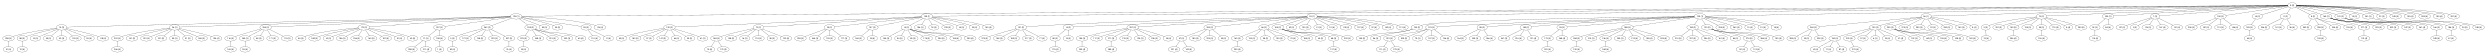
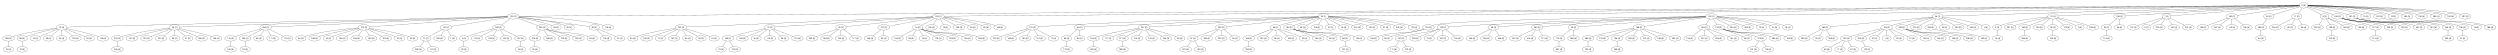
  graph {
    fontname=Roboto
    node [fontname=Roboto]
    edge [fontname=Roboto]
    "0 (0)"
    "128 (1)"
    "159 (1)"
    "53 (1)"
    "120 (1)"
    "56 (1)"
    "73 (2)"
    "235 (2)"
    "7 (2)"
    "100 (2)"
    "54 (2)"
    "11 (2)"
    "8 (2)"
    "165 (2)"
    "181 (2)"
    "19 (3)"
    "241 (3)"
    "22 (3)"
    "243 (3)"
    "139 (4)"
    "283 (4)"
    "109 (4)"
    "297 (4)"
    "15 (2)"
    "26 (2)"
    "294 (2)"
    "272 (2)"
    "237 (2)"
    "262 (2)"
    "255 (2)"
    "49 (3)"
    "55 (3)"
    "28 (3)"
    "176 (4)"
    "192 (2)"
    "72 (2)"
    "20 (2)"
    "157 (2)"
    "14 (2)"
    "106 (3)"
    "78 (3)"
    "229 (3)"
    "34 (3)"
    "29 (4)"
    "145 (4)"
    "151 (2)"
    "63 (2)"
    "257 (2)"
    "293 (2)"
    "46 (2)"
    "104 (2)"
    "82 (3)"
    "135 (3)"
    "31 (3)"
    "10 (4)"
    "210 (4)"
    "197 (4)"
    "57 (4)"
    "242 (4)"
    "112 (4)"
    "193 (2)"
    "123 (2)"
    "89 (2)"
    "285 (2)"
    "39 (2)"
    "288 (2)"
    "190 (2)"
    "125 (2)"
    "224 (3)"
    "263 (3)"
    "13 (4)"
    "91 (4)"
    "18 (4)"
    "260 (2)"
    "153 (2)"
    "239 (2)"
    "275 (3)"
    "299 (3)"
    "32 (3)"
    "230 (3)"
    "143 (3)"
    "9 (4)"
    "3 (3)"
    "251 (3)"
    "140 (3)"
    "124 (3)"
    "38 (3)"
    "179 (4)"
    "4 (4)"
    "290 (5)"
    "52 (3)"
    "84 (4)"
    "137 (3)"
    "2 (3)"
    "276 (3)"
    "167 (4)"
    "231 (4)"
    "254 (3)"
    "287 (3)"
    "115 (3)"
    "146 (4)"
    "189 (3)"
    "236 (3)"
    "141 (3)"
    "36 (4)"
    "282 (3)"
    "238 (3)"
    "234 (4)"
    "155 (4)"
    "277 (3)"
    "233 (3)"
    "202 (3)"
    "247 (3)"
    "261 (4)"
    "166 (3)"
    "186 (3)"
    "24 (3)"
    "188 (4)"
    "258 (3)"
    "88 (3)"
    "92 (3)"
    "40 (3)"
    "42 (3)"
    "102 (3)"
    "35 (4)"
    "218 (4)"
    "232 (3)"
    "191 (3)"
    "201 (3)"
    "101 (3)"
    "99 (3)"
    "51 (3)"
    "265 (3)"
    "134 (4)"
    "116 (3)"
    "245 (3)"
    "48 (3)"
    "171 (3)"
    "119 (3)"
    "44 (3)"
    "240 (3)"
    "50 (3)"
    "196 (3)"
    "256 (3)"
    "160 (3)"
    "187 (4)"
    "81 (4)"
    "62 (4)"
    "17 (3)"
    "108 (4)"
    "1 (4)"
    "5 (3)"
    "172 (3)"
    "138 (3)"
    "222 (3)"
    "207 (3)"
    "278 (3)"
    "248 (3)"
    "219 (3)"
    "252 (3)"
    "65 (4)"
    "110 (4)"
    "21 (4)"
    "45 (3)"
    "183 (3)"
    "27 (3)"
    "147 (3)"
    "66 (3)"
    "59 (3)"
    "61 (3)"
    "269 (3)"
    "158 (3)"
    "16 (3)"
    "118 (3)"
    "90 (3)"
    "122 (4)"
    "295 (3)"
    "264 (3)"
    "103 (3)"
    "177 (3)"
    "168 (3)"
    "43 (4)"
    "144 (3)"
    "94 (3)"
    "85 (3)"
    "178 (3)"
    "204 (3)"
    "154 (4)"
    "200 (4)"
    "279 (3)"
    "148 (3)"
    "185 (3)"
    "217 (3)"
    "77 (4)"
    "80 (3)"
    "83 (3)"
    "194 (3)"
    "117 (3)"
    "271 (3)"
    "215 (3)"
    "129 (3)"
    "226 (3)"
    "98 (4)"
    "47 (3)"
    "180 (3)"
    "223 (3)"
    "95 (3)"
    "169 (3)"
    "133 (3)"
    "58 (3)"
    "150 (3)"
    "70 (4)"
    "184 (3)"
    "69 (3)"
    "68 (3)"
    "220 (3)"
    "149 (3)"
    "96 (3)"
    "291 (3)"
    "209 (3)"
    "79 (3)"
    "107 (3)"
    "136 (4)"
    "164 (3)"
    "250 (3)"
    "266 (4)"
    "267 (3)"
    "216 (4)"
    "121 (4)"
    "173 (3)"
    "268 (4)"
    "284 (3)"
    "213 (3)"
    "156 (3)"
    "205 (3)"
    "212 (4)"
    "198 (4)"
    "203 (4)"
    "214 (3)"
    "227 (3)"
    "206 (3)"
    "161 (4)"
    "86 (3)"
    "274 (3)"
    "286 (4)"
    "195 (4)"
    "289 (3)"
    "33 (3)"
    "228 (3)"
    "130 (3)"
    "225 (3)"
    "97 (3)"
    "6 (3)"
    "23 (4)"
    "37 (4)"
    "132 (3)"
    "162 (3)"
    "199 (4)"
    "208 (4)"
    "182 (4)"
    "74 (4)"
    "296 (4)"
    "126 (4)"
    "41 (4)"
    "12 (4)"
    "114 (4)"
    "111 (4)"
    "273 (5)"
    "246 (4)"
    "75 (4)"
    "170 (5)"
    "175 (4)"
    "253 (4)"
    "280 (4)"
    "163 (4)"
    "93 (4)"
    "60 (4)"
    "71 (4)"
    "87 (4)"
    "270 (4)"
    "221 (4)"
    "142 (4)"
    "281 (4)"
    "64 (4)"
    "298 (4)"
    "211 (4)"
    "152 (4)"
    "244 (4)"
    "30 (4)"
    "76 (4)"
    "25 (4)"
    "105 (4)"
    "259 (4)"
    "127 (4)"
    "113 (4)"
    "131 (4)"
    "174 (4)"
    "249 (4)"
    "67 (4)"
    "0 (0)" -- "128 (1)"
    "0 (0)" -- "159 (1)"
    "0 (0)" -- "53 (1)"
    "0 (0)" -- "120 (1)"
    "0 (0)" -- "56 (1)"
    "0 (0)" -- "73 (2)"
    "0 (0)" -- "235 (2)"
    "0 (0)" -- "7 (2)"
    "0 (0)" -- "100 (2)"
    "0 (0)" -- "54 (2)"
    "0 (0)" -- "11 (2)"
    "0 (0)" -- "8 (2)"
    "0 (0)" -- "165 (2)"
    "0 (0)" -- "181 (2)"
    "0 (0)" -- "19 (3)"
    "0 (0)" -- "241 (3)"
    "0 (0)" -- "22 (3)"
    "0 (0)" -- "243 (3)"
    "0 (0)" -- "139 (4)"
    "0 (0)" -- "283 (4)"
    "0 (0)" -- "109 (4)"
    "0 (0)" -- "297 (4)"
    "128 (1)" -- "15 (2)"
    "128 (1)" -- "26 (2)"
    "128 (1)" -- "294 (2)"
    "128 (1)" -- "272 (2)"
    "128 (1)" -- "237 (2)"
    "128 (1)" -- "262 (2)"
    "128 (1)" -- "255 (2)"
    "128 (1)" -- "49 (3)"
    "128 (1)" -- "55 (3)"
    "128 (1)" -- "28 (3)"
    "128 (1)" -- "176 (4)"
    "159 (1)" -- "192 (2)"
    "159 (1)" -- "72 (2)"
    "159 (1)" -- "20 (2)"
    "159 (1)" -- "157 (2)"
    "159 (1)" -- "14 (2)"
    "159 (1)" -- "106 (3)"
    "159 (1)" -- "78 (3)"
    "159 (1)" -- "229 (3)"
    "159 (1)" -- "34 (3)"
    "159 (1)" -- "29 (4)"
    "159 (1)" -- "145 (4)"
    "53 (1)" -- "151 (2)"
    "53 (1)" -- "63 (2)"
    "53 (1)" -- "257 (2)"
    "53 (1)" -- "293 (2)"
    "53 (1)" -- "46 (2)"
    "53 (1)" -- "104 (2)"
    "53 (1)" -- "82 (3)"
    "53 (1)" -- "135 (3)"
    "53 (1)" -- "31 (3)"
    "53 (1)" -- "10 (4)"
    "53 (1)" -- "210 (4)"
    "53 (1)" -- "197 (4)"
    "53 (1)" -- "57 (4)"
    "53 (1)" -- "242 (4)"
    "53 (1)" -- "112 (4)"
    "120 (1)" -- "193 (2)"
    "120 (1)" -- "123 (2)"
    "120 (1)" -- "89 (2)"
    "120 (1)" -- "285 (2)"
    "120 (1)" -- "39 (2)"
    "120 (1)" -- "288 (2)"
    "120 (1)" -- "190 (2)"
    "120 (1)" -- "125 (2)"
    "120 (1)" -- "224 (3)"
    "120 (1)" -- "263 (3)"
    "120 (1)" -- "13 (4)"
    "120 (1)" -- "91 (4)"
    "120 (1)" -- "18 (4)"
    "56 (1)" -- "260 (2)"
    "56 (1)" -- "153 (2)"
    "56 (1)" -- "239 (2)"
    "56 (1)" -- "275 (3)"
    "56 (1)" -- "299 (3)"
    "56 (1)" -- "32 (3)"
    "56 (1)" -- "230 (3)"
    "56 (1)" -- "143 (3)"
    "56 (1)" -- "9 (4)"
    "73 (2)" -- "3 (3)"
    "73 (2)" -- "251 (3)"
    "73 (2)" -- "140 (3)"
    "73 (2)" -- "124 (3)"
    "73 (2)" -- "38 (3)"
    "73 (2)" -- "179 (4)"
    "73 (2)" -- "4 (4)"
    "73 (2)" -- "290 (5)"
    "235 (2)" -- "52 (3)"
    "235 (2)" -- "84 (4)"
    "7 (2)" -- "137 (3)"
    "7 (2)" -- "2 (3)"
    "7 (2)" -- "276 (3)"
    "7 (2)" -- "167 (4)"
    "7 (2)" -- "231 (4)"
    "100 (2)" -- "254 (3)"
    "100 (2)" -- "287 (3)"
    "100 (2)" -- "115 (3)"
    "100 (2)" -- "146 (4)"
    "54 (2)" -- "189 (3)"
    "11 (2)" -- "236 (3)"
    "11 (2)" -- "141 (3)"
    "11 (2)" -- "36 (4)"
    "8 (2)" -- "282 (3)"
    "8 (2)" -- "238 (3)"
    "8 (2)" -- "234 (4)"
    "8 (2)" -- "155 (4)"
    "165 (2)" -- "277 (3)"
    "165 (2)" -- "233 (3)"
    "165 (2)" -- "202 (3)"
    "165 (2)" -- "247 (3)"
    "165 (2)" -- "261 (4)"
    "181 (2)" -- "166 (3)"
    "181 (2)" -- "186 (3)"
    "181 (2)" -- "24 (3)"
    "241 (3)" -- "188 (4)"
    "15 (2)" -- "258 (3)"
    "15 (2)" -- "88 (3)"
    "15 (2)" -- "92 (3)"
    "15 (2)" -- "40 (3)"
    "15 (2)" -- "42 (3)"
    "15 (2)" -- "102 (3)"
    "15 (2)" -- "35 (4)"
    "15 (2)" -- "218 (4)"
    "26 (2)" -- "232 (3)"
    "26 (2)" -- "191 (3)"
    "26 (2)" -- "201 (3)"
    "26 (2)" -- "101 (3)"
    "26 (2)" -- "99 (3)"
    "26 (2)" -- "51 (3)"
    "26 (2)" -- "265 (3)"
    "26 (2)" -- "134 (4)"
    "294 (2)" -- "116 (3)"
    "294 (2)" -- "245 (3)"
    "294 (2)" -- "48 (3)"
    "294 (2)" -- "171 (3)"
    "294 (2)" -- "119 (3)"
    "272 (2)" -- "44 (3)"
    "272 (2)" -- "240 (3)"
    "272 (2)" -- "50 (3)"
    "272 (2)" -- "196 (3)"
    "272 (2)" -- "256 (3)"
    "272 (2)" -- "160 (3)"
    "272 (2)" -- "187 (4)"
    "272 (2)" -- "81 (4)"
    "272 (2)" -- "62 (4)"
    "237 (2)" -- "17 (3)"
    "237 (2)" -- "108 (4)"
-   "108 (4)" -- "1 (4)"
+   "237 (2)" -- "1 (4)"
    "262 (2)" -- "5 (3)"
    "262 (2)" -- "172 (3)"
    "262 (2)" -- "138 (3)"
    "262 (2)" -- "222 (3)"
    "262 (2)" -- "207 (3)"
    "255 (2)" -- "278 (3)"
    "255 (2)" -- "248 (3)"
    "255 (2)" -- "219 (3)"
    "255 (2)" -- "252 (3)"
    "255 (2)" -- "65 (4)"
    "28 (3)" -- "110 (4)"
    "28 (3)" -- "21 (4)"
    "192 (2)" -- "45 (3)"
    "192 (2)" -- "183 (3)"
    "192 (2)" -- "27 (3)"
    "192 (2)" -- "147 (3)"
    "192 (2)" -- "66 (3)"
    "192 (2)" -- "59 (3)"
    "192 (2)" -- "61 (3)"
    "72 (2)" -- "269 (3)"
    "72 (2)" -- "158 (3)"
    "72 (2)" -- "16 (3)"
    "72 (2)" -- "118 (3)"
    "72 (2)" -- "90 (3)"
    "72 (2)" -- "122 (4)"
    "20 (2)" -- "295 (3)"
    "20 (2)" -- "264 (3)"
    "20 (2)" -- "103 (3)"
    "20 (2)" -- "177 (3)"
    "157 (2)" -- "168 (3)"
    "157 (2)" -- "43 (4)"
    "14 (2)" -- "144 (3)"
    "14 (2)" -- "94 (3)"
    "14 (2)" -- "85 (3)"
    "14 (2)" -- "178 (3)"
    "14 (2)" -- "204 (3)"
    "14 (2)" -- "154 (4)"
    "14 (2)" -- "200 (4)"
    "151 (2)" -- "279 (3)"
    "151 (2)" -- "148 (3)"
    "151 (2)" -- "185 (3)"
    "151 (2)" -- "217 (3)"
    "151 (2)" -- "77 (4)"
    "63 (2)" -- "80 (3)"
    "63 (2)" -- "83 (3)"
    "257 (2)" -- "194 (3)"
    "257 (2)" -- "117 (3)"
    "257 (2)" -- "271 (3)"
    "257 (2)" -- "215 (3)"
    "257 (2)" -- "129 (3)"
    "257 (2)" -- "226 (3)"
    "257 (2)" -- "98 (4)"
    "293 (2)" -- "47 (3)"
    "293 (2)" -- "180 (3)"
    "293 (2)" -- "223 (3)"
    "293 (2)" -- "95 (3)"
    "46 (2)" -- "169 (3)"
    "46 (2)" -- "133 (3)"
    "46 (2)" -- "58 (3)"
    "46 (2)" -- "150 (3)"
    "46 (2)" -- "70 (4)"
    "104 (2)" -- "184 (3)"
    "104 (2)" -- "69 (3)"
    "104 (2)" -- "68 (3)"
    "104 (2)" -- "220 (3)"
    "193 (2)" -- "149 (3)"
    "193 (2)" -- "96 (3)"
    "123 (2)" -- "291 (3)"
    "123 (2)" -- "209 (3)"
    "123 (2)" -- "79 (3)"
    "123 (2)" -- "107 (3)"
    "123 (2)" -- "136 (4)"
    "89 (2)" -- "164 (3)"
    "89 (2)" -- "250 (3)"
    "89 (2)" -- "266 (4)"
    "285 (2)" -- "267 (3)"
    "285 (2)" -- "216 (4)"
    "285 (2)" -- "121 (4)"
    "39 (2)" -- "173 (3)"
    "39 (2)" -- "268 (4)"
    "288 (2)" -- "284 (3)"
    "288 (2)" -- "213 (3)"
    "288 (2)" -- "156 (3)"
    "288 (2)" -- "205 (3)"
    "288 (2)" -- "212 (4)"
    "288 (2)" -- "198 (4)"
    "288 (2)" -- "203 (4)"
    "190 (2)" -- "214 (3)"
    "190 (2)" -- "227 (3)"
    "190 (2)" -- "206 (3)"
    "190 (2)" -- "161 (4)"
    "125 (2)" -- "86 (3)"
    "125 (2)" -- "274 (3)"
    "125 (2)" -- "286 (4)"
    "125 (2)" -- "195 (4)"
    "260 (2)" -- "289 (3)"
    "260 (2)" -- "33 (3)"
    "260 (2)" -- "228 (3)"
    "153 (2)" -- "130 (3)"
    "153 (2)" -- "225 (3)"
    "153 (2)" -- "97 (3)"
    "153 (2)" -- "6 (3)"
    "153 (2)" -- "23 (4)"
    "153 (2)" -- "37 (4)"
    "239 (2)" -- "132 (3)"
    "239 (2)" -- "162 (3)"
    "239 (2)" -- "199 (4)"
    "239 (2)" -- "208 (4)"
    "299 (3)" -- "182 (4)"
    "3 (3)" -- "74 (4)"
    "140 (3)" -- "296 (4)"
    "38 (3)" -- "126 (4)"
    "52 (3)" -- "114 (4)"
    "189 (3)" -- "64 (4)"
    "238 (3)" -- "105 (4)"
    "277 (3)" -- "113 (4)"
    "166 (3)" -- "249 (4)"
    "186 (3)" -- "67 (4)"
    "258 (3)" -- "41 (4)"
    "88 (3)" -- "12 (4)"
    "232 (3)" -- "246 (4)"
    "116 (3)" -- "163 (4)"
    "245 (3)" -- "93 (4)"
    "17 (3)" -- "298 (4)"
    "17 (3)" -- "211 (4)"
    "5 (3)" -- "30 (4)"
    "207 (3)" -- "76 (4)"
    "278 (3)" -- "25 (4)"
    "269 (3)" -- "75 (4)"
    "269 (3)" -- "170 (5)"
    "80 (3)" -- "175 (4)"
    "194 (3)" -- "253 (4)"
    "271 (3)" -- "280 (4)"
    "47 (3)" -- "221 (4)"
    "47 (3)" -- "142 (4)"
    "169 (3)" -- "259 (4)"
    "68 (3)" -- "127 (4)"
    "291 (3)" -- "111 (4)"
    "291 (3)" -- "273 (5)"
    "173 (3)" -- "281 (4)"
    "284 (3)" -- "152 (4)"
    "156 (3)" -- "244 (4)"
    "274 (3)" -- "131 (4)"
    "274 (3)" -- "174 (4)"
    "130 (3)" -- "60 (4)"
    "130 (3)" -- "71 (4)"
    "130 (3)" -- "87 (4)"
    "225 (3)" -- "270 (4)"
  }
